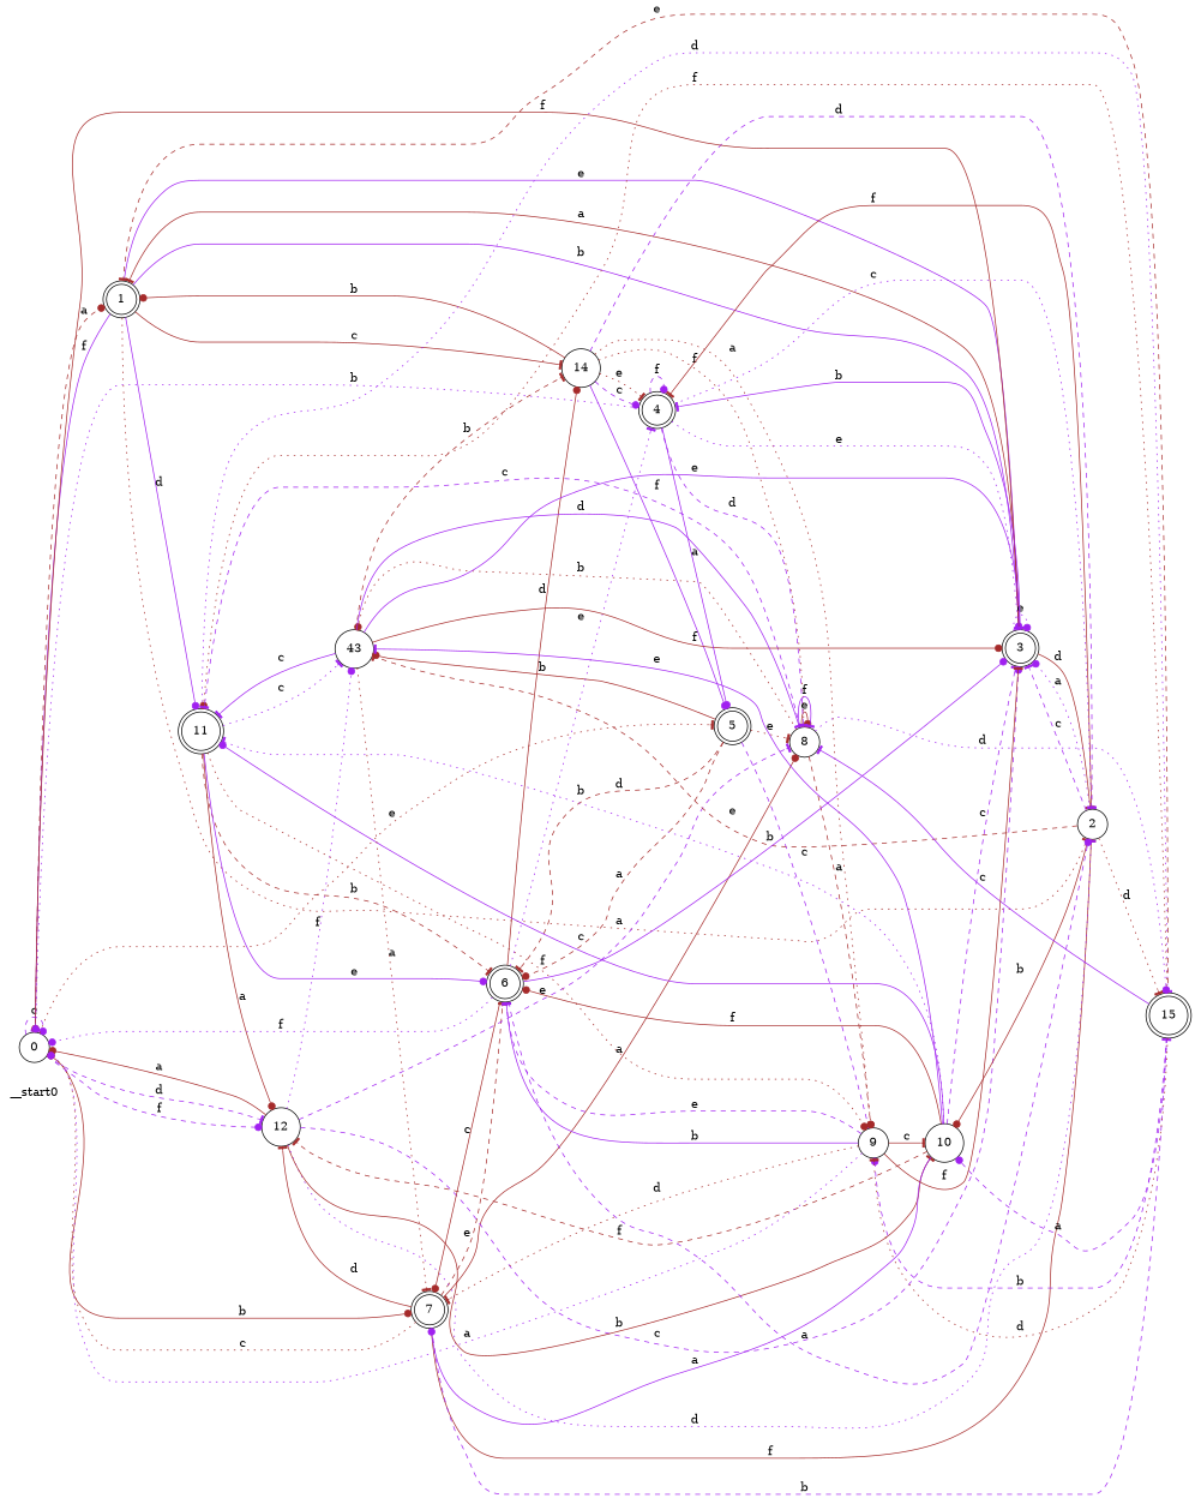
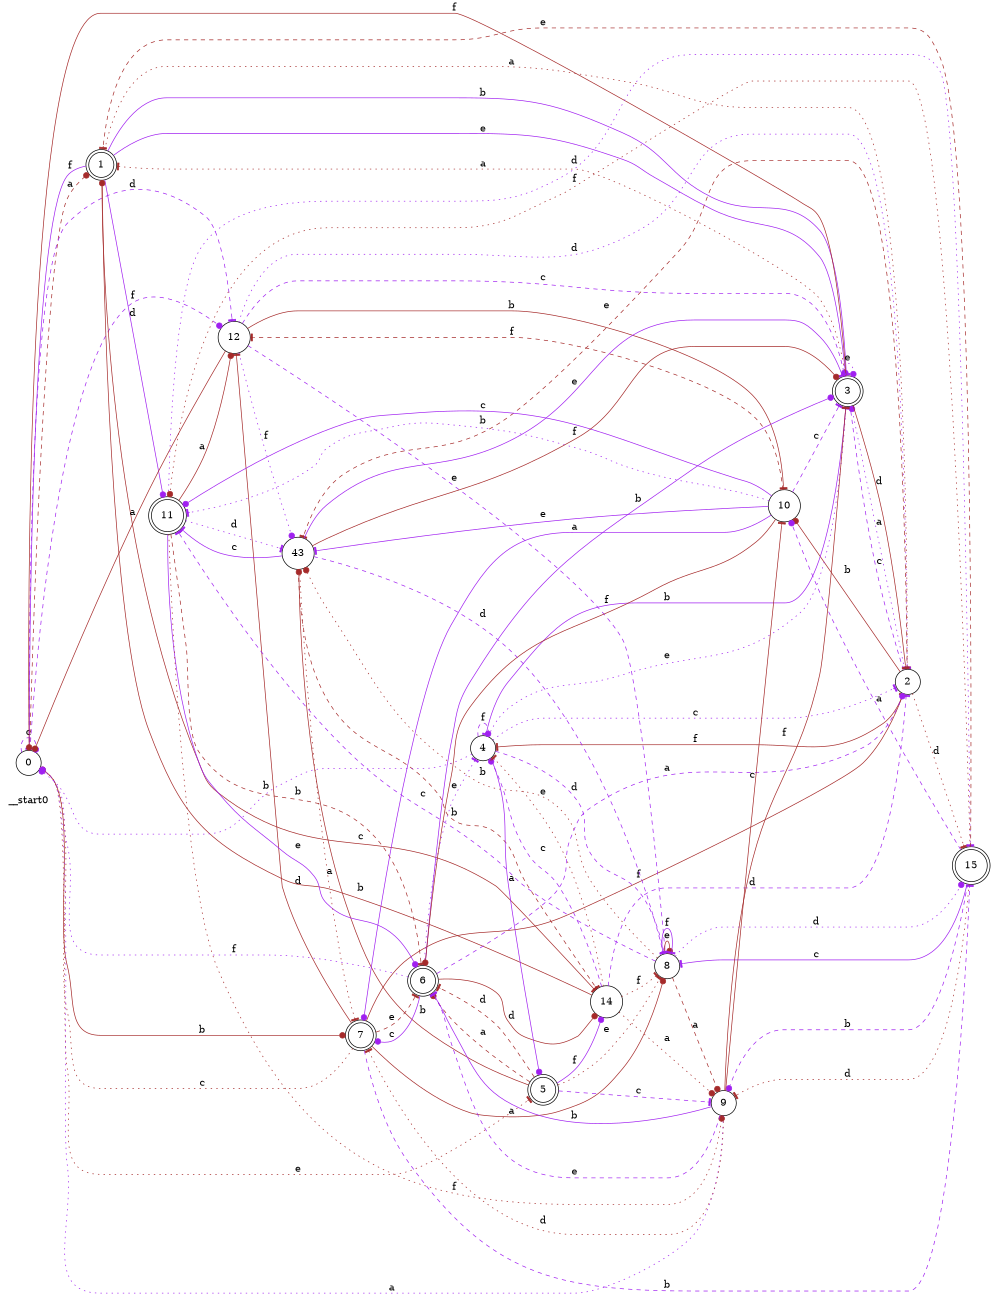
  digraph {
    rankdir=LR
    node [shape=circle color=black fillcolor=white style="rounded,filled"]
    edge [arrowhead=tee color=purple style=solid]
    __start0 [shape=none color="" fillcolor="" style=""]
    n2 [label=0]
    n3 [label=1 shape=doublecircle]
    n4 [label=7 shape=doublecircle]
    n5 [label=12 style=filled]
    n6 [label=5 shape=doublecircle]
    n7 [label=14 style=filled]
    n8 [label=2 style=filled]
    n9 [label=3 shape=doublecircle]
    n10 [label=11 shape=doublecircle]
    n11 [label=15 shape=doublecircle]
    n12 [label=8 style=filled]
    n13 [label=6 shape=doublecircle]
    n14 [label=10 style=filled]
    n15 [label=43 style=filled]
-   n16 [label=4 shape=doublecircle]
+   n16 [label=4]
    n17 [label=9 style=filled]
    n2 -> n2 [arrowhead=dot label=c style=dashed]
    n2 -> n3 [arrowhead=dot color=brown label=a style=dashed]
    n2 -> n4 [arrowhead=dot color=brown label=b]
    n2 -> n5 [label=d style=dashed]
    n2 -> n5 [arrowhead=dot label=f style=dashed]
    n2 -> n6 [color=brown label=e style=dotted]
    n3 -> n2 [label=f]
    n3 -> n7 [color=brown label=c]
    n3 -> n8 [color=brown label=a style=dotted]
    n3 -> n9 [label=b]
    n3 -> n9 [arrowhead=dot label=e]
    n3 -> n10 [arrowhead=dot label=d]
    n4 -> n2 [arrowhead=dot color=brown label=c style=dotted]
    n4 -> n5 [color=brown label=d]
    n4 -> n8 [color=brown label=f]
    n4 -> n11 [label=b style=dashed]
    n4 -> n12 [arrowhead=dot color=brown label=a]
    n4 -> n13 [color=brown label=e style=dashed]
    n5 -> n2 [arrowhead=dot color=brown label=a]
    n5 -> n8 [label=d style=dotted]
    n5 -> n9 [arrowhead=dot label=c style=dashed]
    n5 -> n12 [label=e style=dashed]
    n5 -> n14 [color=brown label=b]
    n5 -> n15 [arrowhead=dot label=f style=dotted]
-   n7 -> n6 [arrowhead=dot label=f]
+   n6 -> n7 [arrowhead=dot label=f]
    n6 -> n12 [color=brown label=e style=dotted]
    n6 -> n13 [arrowhead=dot color=brown label=a style=dashed]
    n6 -> n13 [color=brown label=d style=dashed]
    n6 -> n15 [arrowhead=dot color=brown label=b]
    n6 -> n17 [label=c style=dashed]
    n7 -> n3 [arrowhead=dot color=brown label=b]
    n7 -> n8 [label=d style=dashed]
    n7 -> n12 [color=brown label=f style=dotted]
    n7 -> n16 [arrowhead=dot label=c style=dashed]
    n7 -> n16 [color=brown label=e style=dotted]
    n7 -> n17 [arrowhead=dot color=brown label=a style=dotted]
    n8 -> n9 [arrowhead=dot label=a style=dotted]
    n8 -> n9 [label=c style=dashed]
    n8 -> n11 [color=brown label=d style=dotted]
    n8 -> n14 [arrowhead=dot color=brown label=b]
    n8 -> n15 [color=brown label=e style=dashed]
    n8 -> n16 [color=brown label=f]
    n9 -> n2 [arrowhead=dot color=brown label=f]
-   n9 -> n3 [color=brown label=a]
+   n9 -> n3 [color=brown label=a style=dotted]
    n9 -> n8 [color=brown label=d]
    n9 -> n9 [arrowhead=dot label=e style=dotted]
    n9 -> n16 [label=b]
    n10 -> n5 [arrowhead=dot color=brown label=a]
    n10 -> n11 [label=d style=dotted]
    n10 -> n13 [color=brown label=b style=dashed]
    n10 -> n13 [arrowhead=dot label=e]
-   n10 -> n15 [label=c style=dotted]
+   n10 -> n15 [label=d style=dotted]
    n10 -> n17 [arrowhead=dot color=brown label=f style=dotted]
    n11 -> n3 [color=brown label=e style=dashed]
    n11 -> n10 [arrowhead=dot color=brown label=f style=dotted]
    n11 -> n12 [label=c]
    n11 -> n14 [arrowhead=dot label=a style=dashed]
    n11 -> n17 [arrowhead=dot label=b style=dashed]
    n11 -> n17 [color=brown label=d style=dotted]
    n12 -> n10 [label=c style=dashed]
    n12 -> n11 [arrowhead=dot label=d style=dotted]
    n12 -> n12 [arrowhead=dot color=brown label=e]
    n12 -> n12 [label=f]
    n12 -> n15 [arrowhead=dot color=brown label=b style=dotted]
    n12 -> n17 [arrowhead=dot color=brown label=a style=dashed]
    n13 -> n2 [arrowhead=dot label=f style=dotted]
-   n13 -> n4 [arrowhead=dot color=brown label=c]
+   n13 -> n4 [arrowhead=dot label=c]
    n13 -> n7 [arrowhead=dot color=brown label=d]
    n13 -> n8 [arrowhead=dot label=a style=dashed]
    n13 -> n9 [arrowhead=dot label=b]
    n13 -> n16 [label=e style=dotted]
    n14 -> n4 [arrowhead=dot label=a]
    n14 -> n5 [color=brown label=f style=dashed]
    n14 -> n9 [label=c style=dashed]
    n14 -> n10 [label=b style=dotted]
    n14 -> n10 [arrowhead=dot label=c]
    n14 -> n13 [arrowhead=dot color=brown label=f]
    n14 -> n15 [label=e]
    n15 -> n4 [color=brown label=a style=dotted]
    n15 -> n7 [color=brown label=b style=dashed]
    n15 -> n9 [label=e]
    n15 -> n9 [arrowhead=dot color=brown label=f]
    n15 -> n10 [label=c]
-   n15 -> n12 [label=d]
+   n15 -> n12 [label=d style=dashed]
    n16 -> n2 [arrowhead=dot label=b style=dotted]
    n16 -> n6 [arrowhead=dot label=a]
    n16 -> n8 [label=c style=dotted]
    n16 -> n9 [label=e style=dotted]
    n16 -> n12 [label=d style=dashed]
    n16 -> n16 [arrowhead=dot label=f style=dashed]
    n17 -> n2 [arrowhead=dot label=a style=dotted]
    n17 -> n4 [color=brown label=d style=dotted]
    n17 -> n9 [color=brown label=f]
    n17 -> n13 [label=b]
    n17 -> n13 [label=e style=dashed]
    n17 -> n14 [color=brown label=c]
  }
